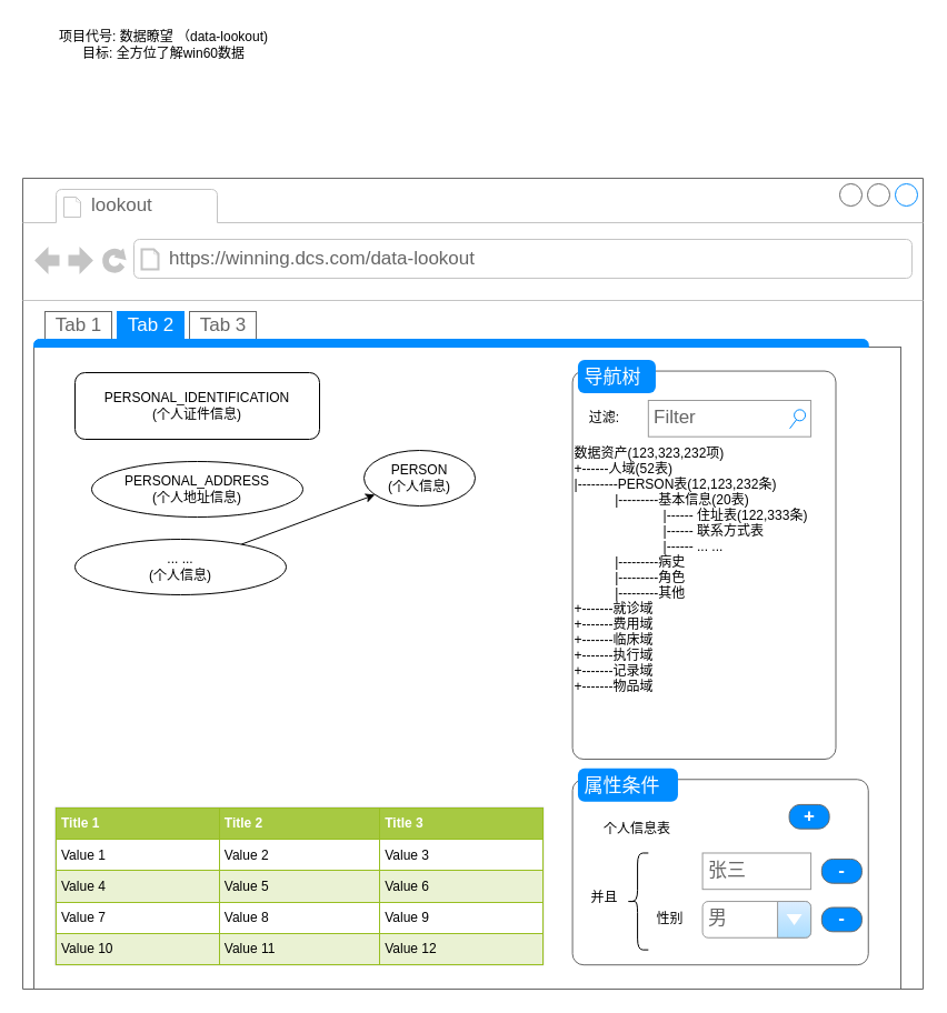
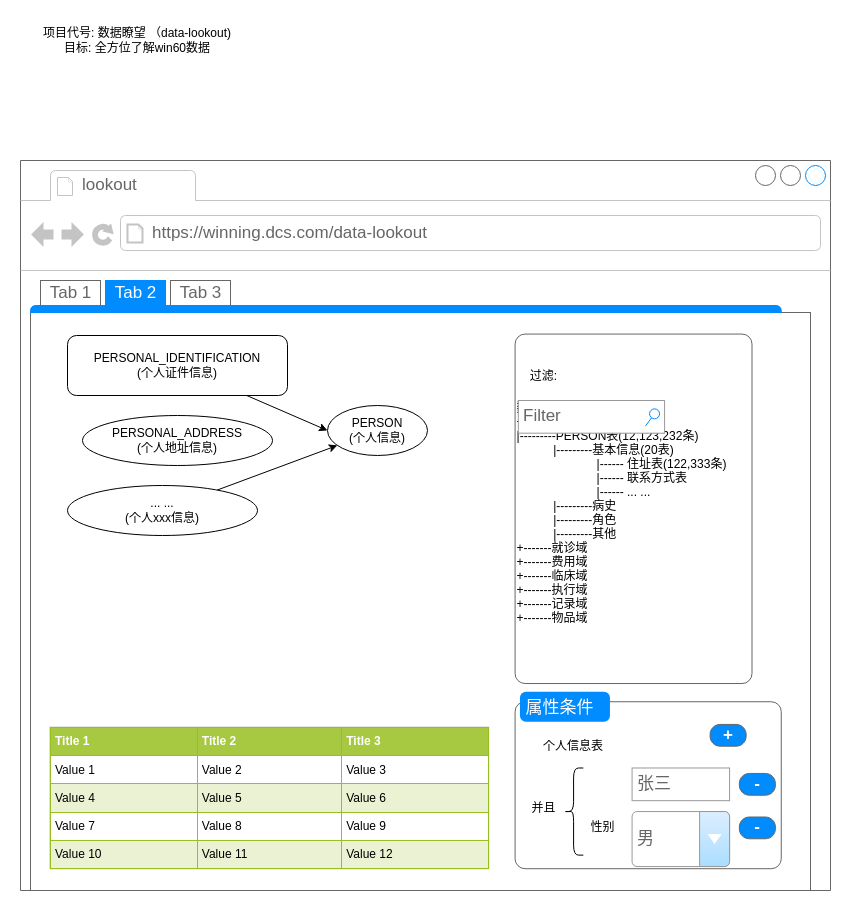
  <mxCell id="0" />
  <mxCell id="1" parent="0" />
- <mxCell id="2" value="&lt;div&gt;项目代号: 数据瞭望 （data-lookout)&lt;br&gt;目标: 全方位了解win60数据&lt;br&gt;&lt;/div&gt;" style="text;html=1;strokeColor=none;fillColor=none;align=center;verticalAlign=middle;whiteSpace=wrap;rounded=0;" vertex="1" parent="1"><mxGeometry x="37" y="20" width="220" height="40" as="geometry" /></mxCell>
+ <mxCell id="2" value="&lt;div&gt;项目代号: 数据瞭望 （data-lookout)&lt;br&gt;目标: 全方位了解win60数据&lt;br&gt;&lt;/div&gt;" style="text;html=1;strokeColor=none;fillColor=none;align=center;verticalAlign=middle;whiteSpace=wrap;rounded=0;" vertex="1" parent="1"><mxGeometry x="27" y="20" width="220" height="40" as="geometry" /></mxCell>
  <mxCell id="3" value="" style="strokeWidth=1;shadow=0;dashed=0;align=center;html=1;shape=mxgraph.mockup.containers.browserWindow;rSize=0;strokeColor=#666666;strokeColor2=#008cff;strokeColor3=#c4c4c4;mainText=,;recursiveResize=0;" vertex="1" parent="1"><mxGeometry x="20" y="160" width="810" height="730" as="geometry" /></mxCell>
  <mxCell id="4" value="lookout" style="strokeWidth=1;shadow=0;dashed=0;align=center;html=1;shape=mxgraph.mockup.containers.anchor;fontSize=17;fontColor=#666666;align=left;" vertex="1" parent="3"><mxGeometry x="60" y="12" width="110" height="26" as="geometry" /></mxCell>
  <mxCell id="5" value="https://winning.dcs.com/data-lookout" style="strokeWidth=1;shadow=0;dashed=0;align=center;html=1;shape=mxgraph.mockup.containers.anchor;rSize=0;fontSize=17;fontColor=#666666;align=left;" vertex="1" parent="3"><mxGeometry x="130" y="60" width="250" height="26" as="geometry" /></mxCell>
  <mxCell id="6" value="" style="strokeWidth=1;shadow=0;dashed=0;align=center;html=1;shape=mxgraph.mockup.containers.marginRect2;rectMarginTop=32;strokeColor=#666666;gradientColor=none;" vertex="1" parent="3"><mxGeometry x="10" y="120" width="780" height="610" as="geometry" /></mxCell>
  <mxCell id="7" value="Tab 1" style="strokeColor=inherit;fillColor=inherit;gradientColor=inherit;strokeWidth=1;shadow=0;dashed=0;align=center;html=1;shape=mxgraph.mockup.containers.rrect;rSize=0;fontSize=17;fontColor=#666666;gradientColor=none;" vertex="1" parent="6"><mxGeometry width="60" height="25" relative="1" as="geometry"><mxPoint x="10" as="offset" /></mxGeometry></mxCell>
  <mxCell id="8" value="Tab 2" style="strokeWidth=1;shadow=0;dashed=0;align=center;html=1;shape=mxgraph.mockup.containers.rrect;rSize=0;fontSize=17;fontColor=#ffffff;strokeColor=#008cff;fillColor=#008cff;" vertex="1" parent="6"><mxGeometry width="60" height="25" relative="1" as="geometry"><mxPoint x="75" as="offset" /></mxGeometry></mxCell>
  <mxCell id="9" value="Tab 3" style="strokeColor=inherit;fillColor=inherit;gradientColor=inherit;strokeWidth=1;shadow=0;dashed=0;align=center;html=1;shape=mxgraph.mockup.containers.rrect;rSize=0;fontSize=17;fontColor=#666666;gradientColor=none;" vertex="1" parent="6"><mxGeometry width="60" height="25" relative="1" as="geometry"><mxPoint x="140" as="offset" /></mxGeometry></mxCell>
  <mxCell id="10" value="" style="strokeWidth=1;shadow=0;dashed=0;align=center;html=1;shape=mxgraph.mockup.containers.topButton;rSize=5;strokeColor=#008cff;fillColor=#008cff;gradientColor=none;resizeWidth=1;movable=0;deletable=1;" vertex="1" parent="6"><mxGeometry width="750.75" height="7" relative="1" as="geometry"><mxPoint y="25" as="offset" /></mxGeometry></mxCell>
  <mxCell id="11" value="&lt;table border=&quot;1&quot; width=&quot;100%&quot; height=&quot;100%&quot; cellpadding=&quot;4&quot; style=&quot;width:100%;height:100%;border-collapse:collapse;&quot;&gt;&lt;tr style=&quot;background-color:#A7C942;color:#ffffff;border:1px solid #98bf21;&quot;&gt;&lt;th align=&quot;left&quot;&gt;Title 1&lt;/th&gt;&lt;th align=&quot;left&quot;&gt;Title 2&lt;/th&gt;&lt;th align=&quot;left&quot;&gt;Title 3&lt;/th&gt;&lt;/tr&gt;&lt;tr style=&quot;border:1px solid #98bf21;&quot;&gt;&lt;td&gt;Value 1&lt;/td&gt;&lt;td&gt;Value 2&lt;/td&gt;&lt;td&gt;Value 3&lt;/td&gt;&lt;/tr&gt;&lt;tr style=&quot;background-color:#EAF2D3;border:1px solid #98bf21;&quot;&gt;&lt;td&gt;Value 4&lt;/td&gt;&lt;td&gt;Value 5&lt;/td&gt;&lt;td&gt;Value 6&lt;/td&gt;&lt;/tr&gt;&lt;tr style=&quot;border:1px solid #98bf21;&quot;&gt;&lt;td&gt;Value 7&lt;/td&gt;&lt;td&gt;Value 8&lt;/td&gt;&lt;td&gt;Value 9&lt;/td&gt;&lt;/tr&gt;&lt;tr style=&quot;background-color:#EAF2D3;border:1px solid #98bf21;&quot;&gt;&lt;td&gt;Value 10&lt;/td&gt;&lt;td&gt;Value 11&lt;/td&gt;&lt;td&gt;Value 12&lt;/td&gt;&lt;/tr&gt;&lt;/table&gt;" style="text;html=1;strokeColor=#c0c0c0;fillColor=#ffffff;overflow=fill;rounded=0;" vertex="1" parent="6"><mxGeometry x="19.5" y="446.607" width="438.75" height="141.607" as="geometry" /></mxCell>
  <mxCell id="12" value="&#10;&#10;&#10;&#10;&#10;数据资产(123,323,232项)&#10;+------人域(52表)           &#10;|---------PERSON表(12,123,232条)&#10;           |---------基本信息(20表) &#10;                        |------ 住址表(122,333条) &#10;                        |------ 联系方式表&#10;                        |------ ... ...&#10;           |---------病史&#10;           |---------角色&#10;           |---------其他&#10;+-------就诊域&#10;+-------费用域&#10;+-------临床域&#10;+-------执行域&#10;+-------记录域&#10;+-------物品域&#10;&#10;" style="shape=mxgraph.mockup.containers.marginRect;rectMarginTop=10;strokeColor=#666666;strokeWidth=1;dashed=0;rounded=1;arcSize=5;recursiveResize=0;align=left;verticalAlign=top;" vertex="1" parent="6"><mxGeometry x="484.575" y="43.57" width="236.925" height="359.46" as="geometry" /></mxCell>
- <mxCell id="13" value="导航树" style="shape=rect;strokeColor=none;fillColor=#008cff;strokeWidth=1;dashed=0;rounded=1;arcSize=20;fontColor=#ffffff;fontSize=17;spacing=2;spacingTop=-2;align=left;autosize=1;spacingLeft=4;resizeWidth=0;resizeHeight=0;perimeter=none;" vertex="1" parent="12"><mxGeometry x="4.875" width="70" height="30" as="geometry" /></mxCell>
  <mxCell id="14" value="过滤:" style="text;html=1;strokeColor=none;fillColor=none;align=center;verticalAlign=middle;whiteSpace=wrap;rounded=0;" vertex="1" parent="12"><mxGeometry x="9.75" y="39.698" width="39" height="26.143" as="geometry" /></mxCell>
- <mxCell id="15" value="Filter" style="strokeWidth=1;shadow=0;dashed=0;align=center;html=1;shape=mxgraph.mockup.forms.searchBox;strokeColor=#999999;mainText=;strokeColor2=#008cff;fontColor=#666666;fontSize=17;align=left;spacingLeft=3;" vertex="1" parent="12"><mxGeometry x="68.25" y="36.43" width="146.25" height="32.679" as="geometry" /></mxCell>
+ <mxCell id="15" value="Filter" style="strokeWidth=1;shadow=0;dashed=0;align=center;html=1;shape=mxgraph.mockup.forms.searchBox;strokeColor=#999999;mainText=;strokeColor2=#008cff;fontColor=#666666;fontSize=17;align=left;spacingLeft=3;" vertex="1" parent="12"><mxGeometry x="3.25" y="76.43" width="146.25" height="32.679" as="geometry" /></mxCell>
  <mxCell id="16" value="" style="shape=mxgraph.mockup.containers.marginRect;rectMarginTop=10;strokeColor=#666666;strokeWidth=1;dashed=0;rounded=1;arcSize=5;recursiveResize=0;align=center;" vertex="1" parent="6"><mxGeometry x="484.575" y="411.24" width="266.175" height="176.97" as="geometry" /></mxCell>
  <mxCell id="17" value="属性条件" style="shape=rect;strokeColor=none;fillColor=#008cff;strokeWidth=1;dashed=0;rounded=1;arcSize=20;fontColor=#ffffff;fontSize=17;spacing=2;spacingTop=-2;align=left;autosize=1;spacingLeft=4;resizeWidth=0;resizeHeight=0;perimeter=none;" vertex="1" parent="16"><mxGeometry x="4.875" width="90" height="30" as="geometry" /></mxCell>
- <mxCell id="18" value="男" style="strokeWidth=1;shadow=0;dashed=0;align=center;html=1;shape=mxgraph.mockup.forms.comboBox;strokeColor=#999999;fillColor=#ddeeff;align=left;fillColor2=#aaddff;mainText=;fontColor=#666666;fontSize=17;spacingLeft=3;" vertex="1" parent="16"><mxGeometry x="117.0" y="119.821" width="97.5" height="32.679" as="geometry" /></mxCell>
+ <mxCell id="18" value="男" style="strokeWidth=1;shadow=0;dashed=0;align=center;html=1;shape=mxgraph.mockup.forms.comboBox;strokeColor=#999999;fillColor=#ddeeff;align=left;fillColor2=#aaddff;mainText=;fontColor=#666666;fontSize=17;spacingLeft=3;" vertex="1" parent="16"><mxGeometry x="117.0" y="119.821" width="97.5" height="55" as="geometry" /></mxCell>
  <mxCell id="19" value="张三" style="strokeWidth=1;shadow=0;dashed=0;align=center;html=1;shape=mxgraph.mockup.forms.pwField;strokeColor=#999999;mainText=;align=left;fontColor=#666666;fontSize=17;spacingLeft=3;" vertex="1" parent="16"><mxGeometry x="117.0" y="76.25" width="97.5" height="32.679" as="geometry" /></mxCell>
  <mxCell id="20" value="+" style="strokeWidth=1;shadow=0;dashed=0;align=center;html=1;shape=mxgraph.mockup.buttons.button;strokeColor=#666666;fontColor=#ffffff;mainText=;buttonStyle=round;fontSize=17;fontStyle=1;fillColor=#008cff;whiteSpace=wrap;" vertex="1" parent="16"><mxGeometry x="195.0" y="32.679" width="36.075" height="21.786" as="geometry" /></mxCell>
  <mxCell id="21" value="个人信息表" style="text;html=1;strokeColor=none;fillColor=none;align=center;verticalAlign=middle;whiteSpace=wrap;rounded=0;" vertex="1" parent="16"><mxGeometry x="19.5" y="43.571" width="78" height="21.786" as="geometry" /></mxCell>
  <mxCell id="22" value="-" style="strokeWidth=1;shadow=0;dashed=0;align=center;html=1;shape=mxgraph.mockup.buttons.button;strokeColor=#666666;fontColor=#ffffff;mainText=;buttonStyle=round;fontSize=17;fontStyle=1;fillColor=#008cff;whiteSpace=wrap;" vertex="1" parent="16"><mxGeometry x="224.25" y="81.696" width="36.075" height="21.786" as="geometry" /></mxCell>
  <mxCell id="23" value="-" style="strokeWidth=1;shadow=0;dashed=0;align=center;html=1;shape=mxgraph.mockup.buttons.button;strokeColor=#666666;fontColor=#ffffff;mainText=;buttonStyle=round;fontSize=17;fontStyle=1;fillColor=#008cff;whiteSpace=wrap;" vertex="1" parent="16"><mxGeometry x="224.25" y="125.268" width="36.075" height="21.786" as="geometry" /></mxCell>
  <mxCell id="24" value="性别" style="text;html=1;strokeColor=none;fillColor=none;align=center;verticalAlign=middle;whiteSpace=wrap;rounded=0;" vertex="1" parent="16"><mxGeometry x="68.25" y="123.089" width="39" height="26.143" as="geometry" /></mxCell>
  <mxCell id="25" value="" style="shape=curlyBracket;whiteSpace=wrap;html=1;rounded=1;align=center;" vertex="1" parent="16"><mxGeometry x="48.75" y="76.25" width="19.5" height="87.143" as="geometry" /></mxCell>
  <mxCell id="26" value="并且" style="text;html=1;strokeColor=none;fillColor=none;align=center;verticalAlign=middle;whiteSpace=wrap;rounded=0;" vertex="1" parent="16"><mxGeometry x="9.75" y="103.482" width="39" height="26.143" as="geometry" /></mxCell>
  <mxCell id="27" value="&lt;div&gt;PERSON&lt;/div&gt;&lt;div&gt;(个人信息)&lt;br&gt;&lt;/div&gt;" style="ellipse;whiteSpace=wrap;html=1;align=center;" vertex="1" parent="1"><mxGeometry x="327" y="405" width="100" height="50" as="geometry" /></mxCell>
+ <mxCell id="28" style="edgeStyle=none;rounded=0;orthogonalLoop=1;jettySize=auto;html=1;entryX=0;entryY=0.5;entryDx=0;entryDy=0;" edge="1" parent="1" source="29" target="27"><mxGeometry relative="1" as="geometry" /></mxCell>
  <mxCell id="29" value="&lt;div&gt;PERSONAL_IDENTIFICATION&lt;/div&gt;&lt;div&gt;(个人证件信息)&lt;/div&gt;" style="whiteSpace=wrap;html=1;align=center;rounded=1;" vertex="1" parent="1"><mxGeometry x="67" y="335" width="220" height="60" as="geometry" /></mxCell>
  <mxCell id="30" value="&lt;div&gt;PERSONAL_ADDRESS&lt;/div&gt;&lt;div&gt;(个人地址信息)&lt;br&gt;&lt;/div&gt;" style="ellipse;whiteSpace=wrap;html=1;align=center;" vertex="1" parent="1"><mxGeometry x="82" y="415" width="190" height="50" as="geometry" /></mxCell>
  <mxCell id="31" style="edgeStyle=none;rounded=0;orthogonalLoop=1;jettySize=auto;html=1;" edge="1" parent="1" source="32" target="27"><mxGeometry relative="1" as="geometry" /></mxCell>
- <mxCell id="32" value="&lt;div&gt;... ...&lt;br&gt;&lt;/div&gt;&lt;div&gt;(个人信息)&lt;br&gt;&lt;/div&gt;" style="ellipse;whiteSpace=wrap;html=1;align=center;" vertex="1" parent="1"><mxGeometry x="67" y="485" width="190" height="50" as="geometry" /></mxCell>
+ <mxCell id="32" value="&lt;div&gt;... ...&lt;br&gt;&lt;/div&gt;&lt;div&gt;(个人xxx信息)&lt;br&gt;&lt;/div&gt;" style="ellipse;whiteSpace=wrap;html=1;align=center;" vertex="1" parent="1"><mxGeometry x="67" y="485" width="190" height="50" as="geometry" /></mxCell>
